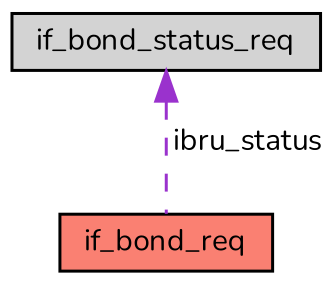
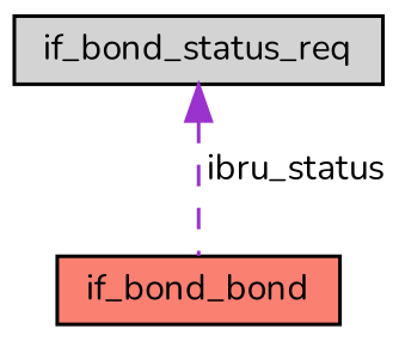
  digraph {
    fontname=Nunito
    node [color=black fontname=Nunito fontsize=10 shape=record style=filled]
-   n1 [fillcolor=salmon fontcolor=black height=0.2 label=if_bond_req width=0.4]
+   n1 [fillcolor=salmon fontcolor=black height=0.2 label=if_bond_bond width=0.4]
    n2 [fillcolor=lightgrey height=0.2 label=if_bond_status_req width=0.4]
    n2 -> n1 [color=darkorchid3 dir=back fontname=Nunito fontsize=10 label=" ibru_status" labelfontname=Helvetica labelfontsize=10 style=dashed]
  }
